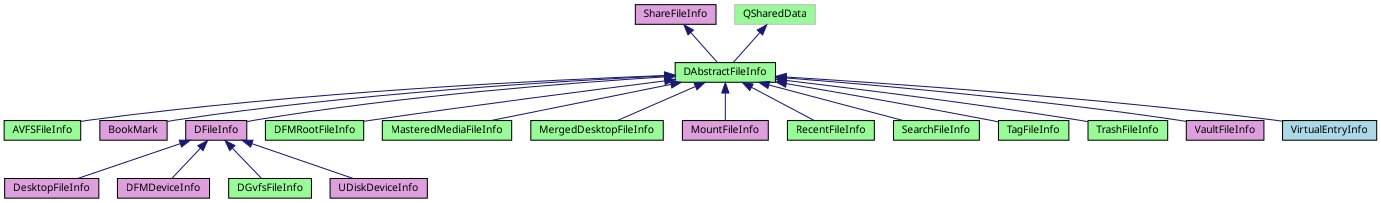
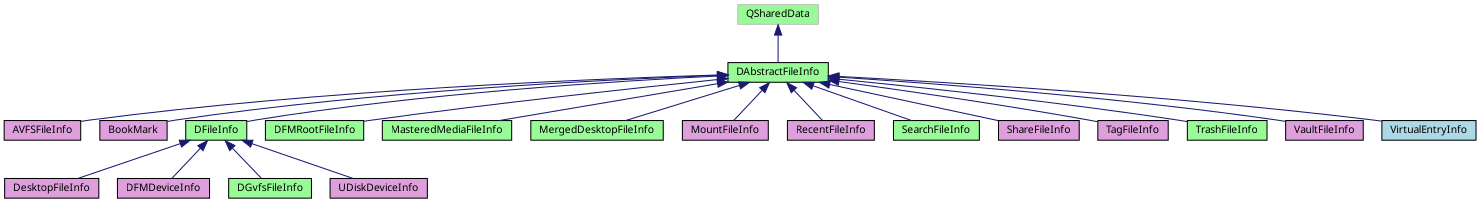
  digraph {
    fontname="Noto Sans"
    rankdir=TB
    node [color=black fillcolor=palegreen fontname="Noto Sans" fontsize=10 shape=record style=filled]
    edge [color=midnightblue dir=back fontname="Noto Sans" fontsize=10 labelfontname=Helvetica labelfontsize=10 style=solid]
    n1 [fontcolor=black height=0.2 label=DAbstractFileInfo width=0.4]
-   n2 [height=0.2 label=AVFSFileInfo width=0.4]
+   n2 [fillcolor=plum height=0.2 label=AVFSFileInfo width=0.4]
    n3 [fillcolor=plum height=0.2 label=BookMark width=0.4]
-   n4 [fillcolor=plum height=0.2 label=DFileInfo width=0.4]
+   n4 [height=0.2 label=DFileInfo width=0.4]
    n5 [height=0.2 label=DFMRootFileInfo width=0.4]
    n6 [height=0.2 label=MasteredMediaFileInfo width=0.4]
    n7 [height=0.2 label=MergedDesktopFileInfo width=0.4]
    n8 [fillcolor=plum height=0.2 label=MountFileInfo width=0.4]
-   n9 [height=0.2 label=RecentFileInfo width=0.4]
+   n9 [fillcolor=plum height=0.2 label=RecentFileInfo width=0.4]
    n10 [height=0.2 label=SearchFileInfo width=0.4]
    n11 [fillcolor=plum height=0.2 label=ShareFileInfo width=0.4]
-   n12 [height=0.2 label=TagFileInfo width=0.4]
+   n12 [fillcolor=plum height=0.2 label=TagFileInfo width=0.4]
    n13 [height=0.2 label=TrashFileInfo width=0.4]
    n14 [fillcolor=plum height=0.2 label=VaultFileInfo width=0.4]
    n15 [fillcolor=lightblue height=0.2 label=VirtualEntryInfo width=0.4]
    n16 [fillcolor=plum height=0.2 label=DesktopFileInfo width=0.4]
    n17 [fillcolor=plum height=0.2 label=DFMDeviceInfo width=0.4]
    n18 [height=0.2 label=DGvfsFileInfo width=0.4]
    n19 [fillcolor=plum height=0.2 label=UDiskDeviceInfo width=0.4]
    n20 [color=grey75 height=0.2 label=QSharedData width=0.4]
    n1 -> n2
    n1 -> n3
    n1 -> n4
    n1 -> n5
    n1 -> n6
    n1 -> n7
    n1 -> n8
    n1 -> n9
    n1 -> n10
-   n11 -> n1
+   n1 -> n11
    n1 -> n12
    n1 -> n13
    n1 -> n14
    n1 -> n15
    n4 -> n16
    n4 -> n17
    n4 -> n18
    n4 -> n19
    n20 -> n1
  }
